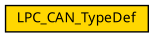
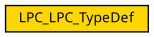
  digraph {
    rankdir=LR
    fontname="Noto Sans"
-   n1 [color=black fillcolor=gold fontname="Noto Sans" fontsize=10 height=0.2 label=LPC_CAN_TypeDef shape=box style=filled width=0.4]
+   n1 [color=black fillcolor=gold fontname="Noto Sans" fontsize=10 height=0.2 label=LPC_LPC_TypeDef shape=box style=filled width=0.4]
  }
